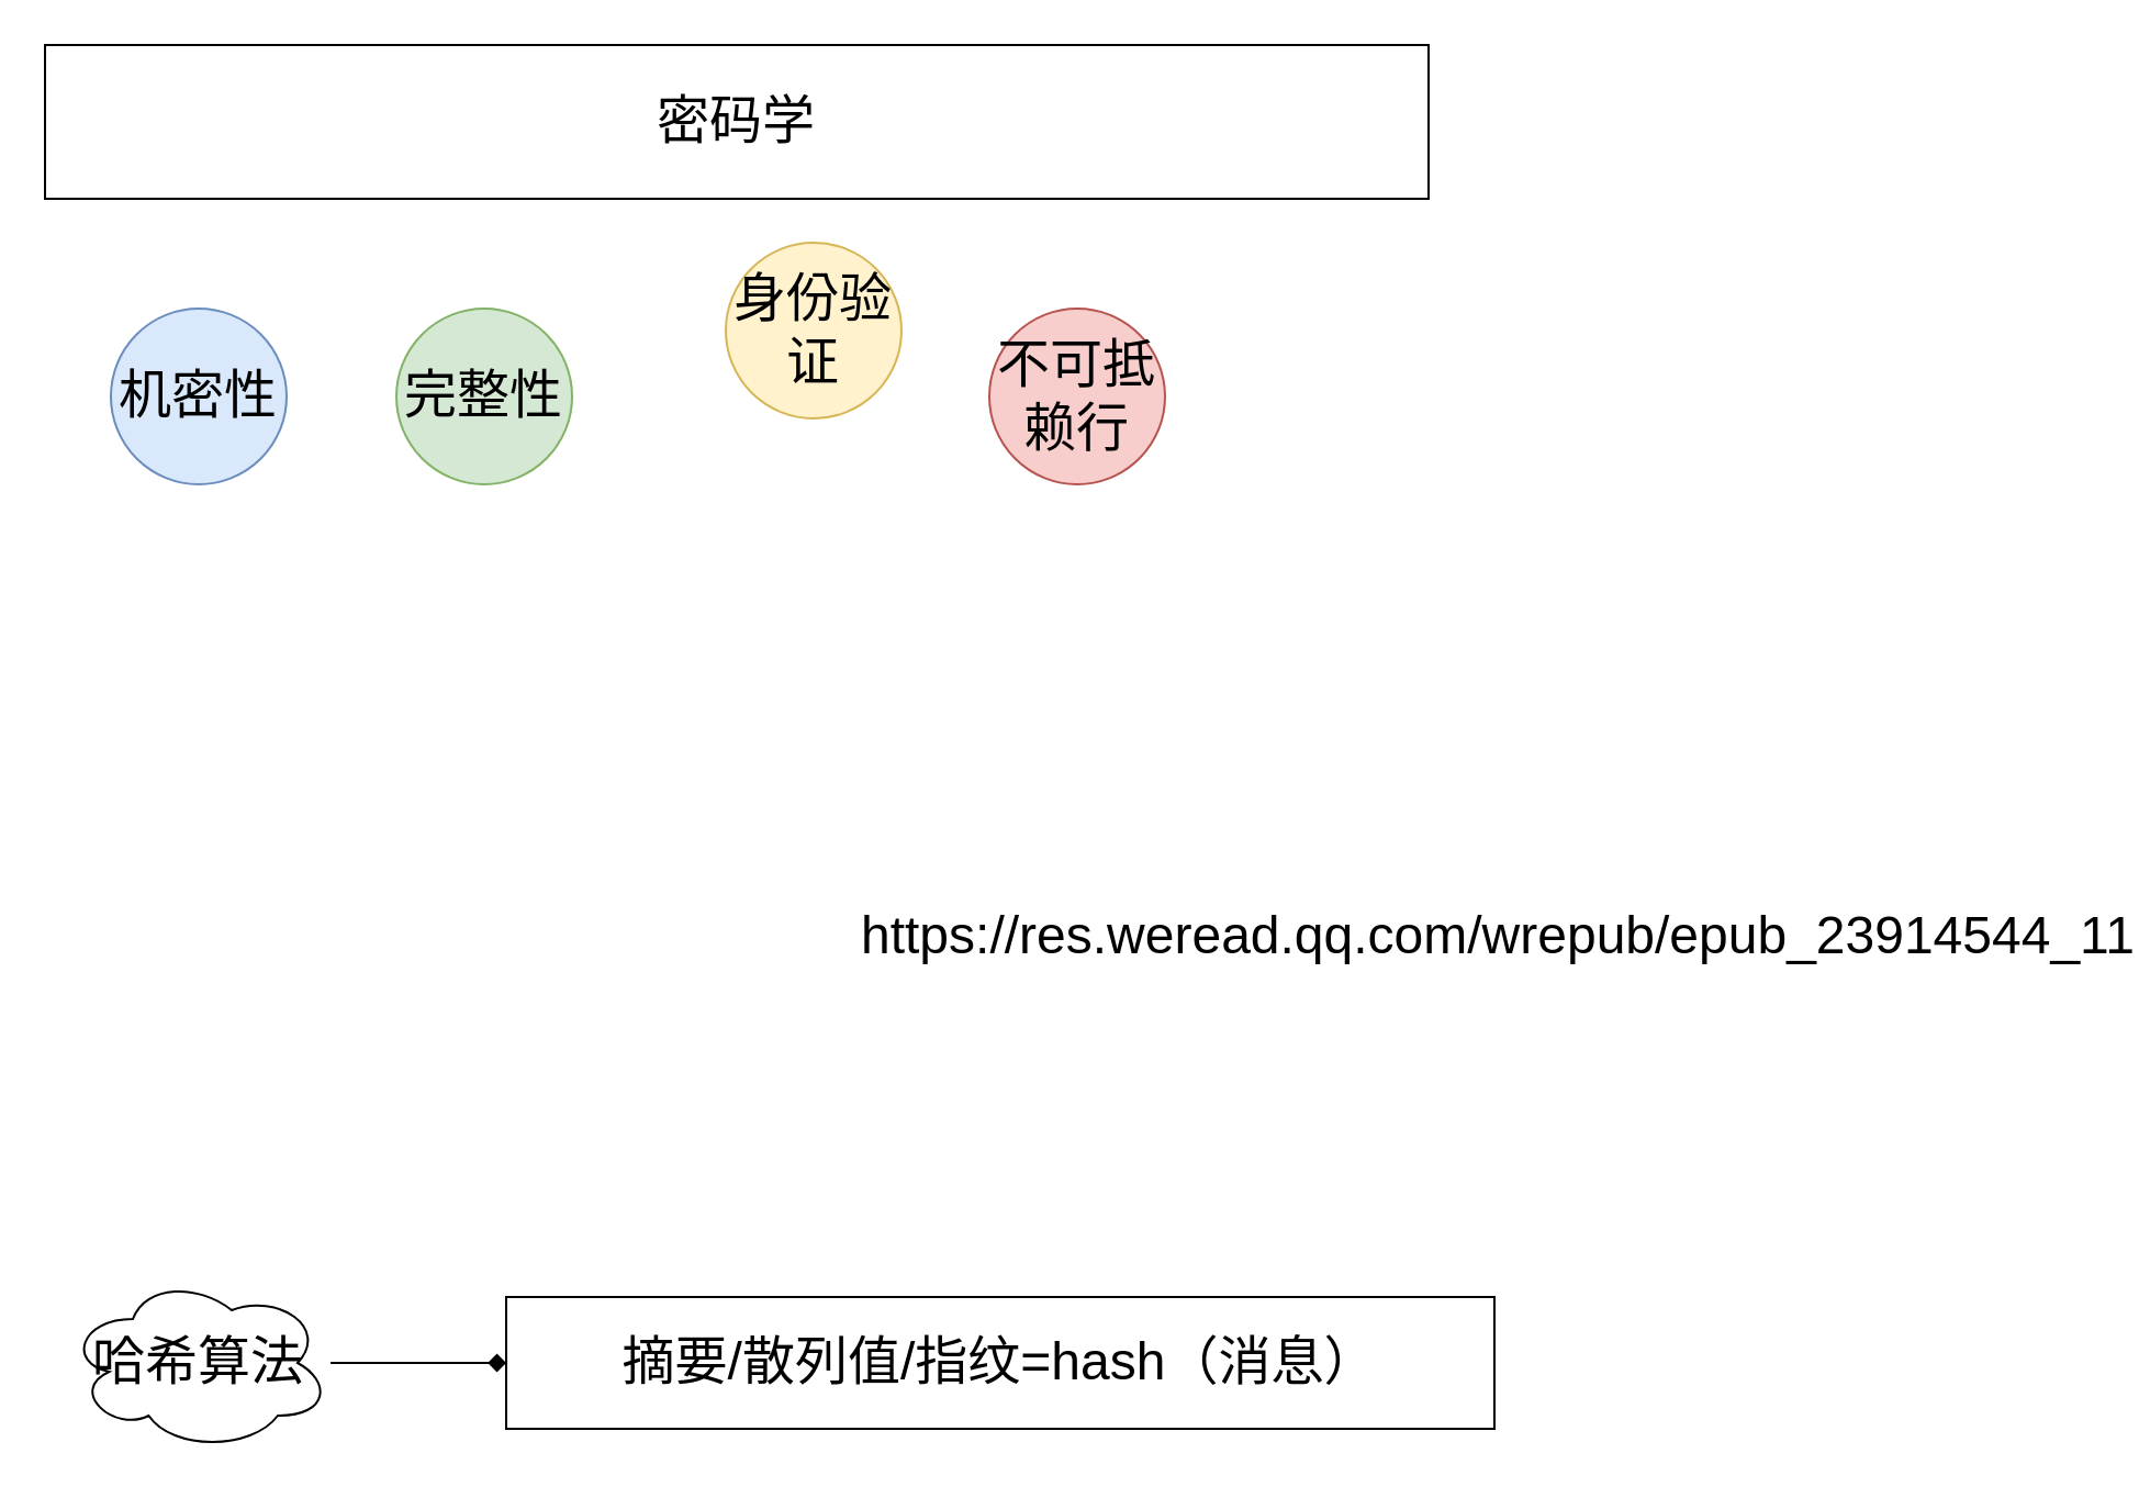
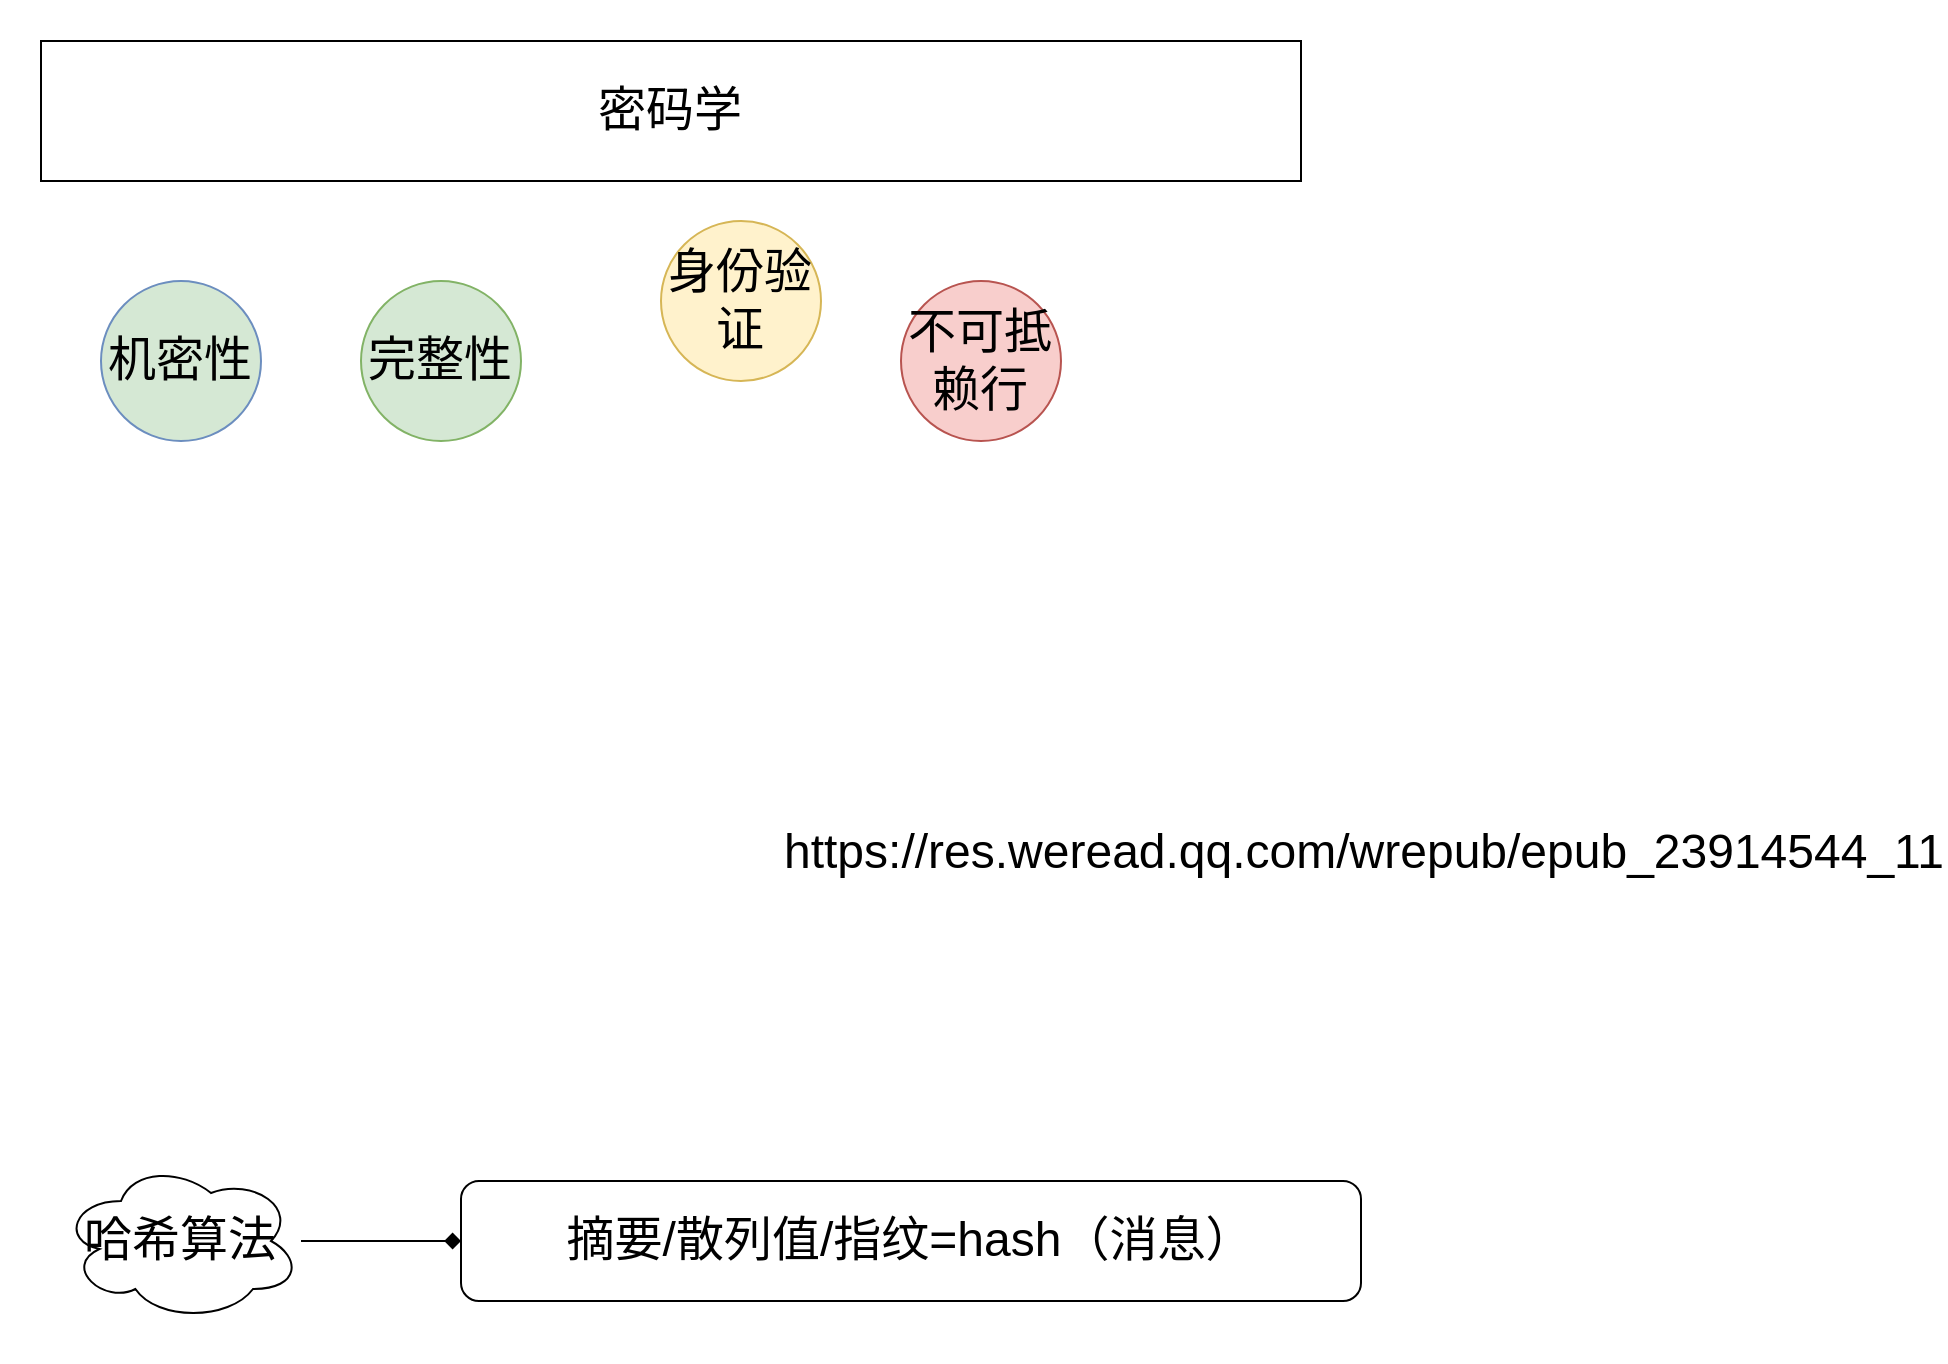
  <mxCell id="0" />
  <mxCell id="1" parent="0" />
  <mxCell id="2" value="&lt;font style=&quot;font-size: 24px;&quot;&gt;密码学&lt;/font&gt;" style="rounded=0;whiteSpace=wrap;html=1;" vertex="1" parent="1"><mxGeometry x="20" y="20" width="630" height="70" as="geometry" /></mxCell>
- <mxCell id="3" value="机密性" style="ellipse;whiteSpace=wrap;html=1;aspect=fixed;fontSize=24;fillColor=#dae8fc;strokeColor=#6c8ebf;" vertex="1" parent="1"><mxGeometry x="50" y="140" width="80" height="80" as="geometry" /></mxCell>
+ <mxCell id="3" value="机密性" style="ellipse;whiteSpace=wrap;html=1;aspect=fixed;fontSize=24;fillColor=#d5e8d4;strokeColor=#6c8ebf;" vertex="1" parent="1"><mxGeometry x="50" y="140" width="80" height="80" as="geometry" /></mxCell>
  <mxCell id="4" value="完整性&lt;span style=&quot;color: rgba(0, 0, 0, 0); font-family: monospace; font-size: 0px; text-align: start;&quot;&gt;%3CmxGraphModel%3E%3Croot%3E%3CmxCell%20id%3D%220%22%2F%3E%3CmxCell%20id%3D%221%22%20parent%3D%220%22%2F%3E%3CmxCell%20id%3D%222%22%20value%3D%22%E6%9C%BA%E5%AF%86%E6%80%A7%22%20style%3D%22ellipse%3BwhiteSpace%3Dwrap%3Bhtml%3D1%3Baspect%3Dfixed%3BfontSize%3D24%3B%22%20vertex%3D%221%22%20parent%3D%221%22%3E%3CmxGeometry%20x%3D%2250%22%20y%3D%22280%22%20width%3D%2280%22%20height%3D%2280%22%20as%3D%22geometry%22%2F%3E%3C%2FmxCell%3E%3C%2Froot%3E%3C%2FmxGraphModel%3E&lt;/span&gt;" style="ellipse;whiteSpace=wrap;html=1;aspect=fixed;fontSize=24;fillColor=#d5e8d4;strokeColor=#82b366;" vertex="1" parent="1"><mxGeometry x="180" y="140" width="80" height="80" as="geometry" /></mxCell>
  <mxCell id="5" value="身份验证" style="ellipse;whiteSpace=wrap;html=1;aspect=fixed;fontSize=24;fillColor=#fff2cc;strokeColor=#d6b656;" vertex="1" parent="1"><mxGeometry x="330" y="110" width="80" height="80" as="geometry" /></mxCell>
  <mxCell id="6" value="不可抵赖行" style="ellipse;whiteSpace=wrap;html=1;aspect=fixed;fontSize=24;fillColor=#f8cecc;strokeColor=#b85450;" vertex="1" parent="1"><mxGeometry x="450" y="140" width="80" height="80" as="geometry" /></mxCell>
  <mxCell id="7" value="" style="edgeStyle=orthogonalEdgeStyle;rounded=0;orthogonalLoop=1;jettySize=auto;html=1;fontSize=24;endArrow=diamond;" edge="1" parent="1" source="8" target="10"><mxGeometry relative="1" as="geometry" /></mxCell>
  <mxCell id="8" value="哈希算法" style="ellipse;shape=cloud;whiteSpace=wrap;html=1;fontSize=24;" vertex="1" parent="1"><mxGeometry x="30" y="580" width="120" height="80" as="geometry" /></mxCell>
  <mxCell id="9" value="https://res.weread.qq.com/wrepub/epub_23914544_11" style="text;whiteSpace=wrap;html=1;fontSize=24;" vertex="1" parent="1"><mxGeometry x="390" y="405" width="560" height="50" as="geometry" /></mxCell>
- <mxCell id="10" value="摘要/散列值/指纹=hash（消息）" style="whiteSpace=wrap;html=1;fontSize=24;rounded=0;" vertex="1" parent="1"><mxGeometry x="230" y="590" width="450" height="60" as="geometry" /></mxCell>
+ <mxCell id="10" value="摘要/散列值/指纹=hash（消息）" style="rounded=1;whiteSpace=wrap;html=1;fontSize=24;" vertex="1" parent="1"><mxGeometry x="230" y="590" width="450" height="60" as="geometry" /></mxCell>
